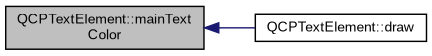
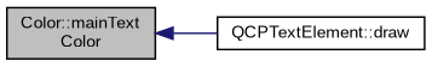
  digraph {
    rankdir=LR
    fontname="Liberation Sans"
    node [color=black fontname="Liberation Sans" fontsize=10 shape=record style=filled]
-   n1 [fillcolor=grey75 fontcolor=black height=0.2 label="QCPTextElement::mainText\lColor" width=0.4]
+   n1 [fillcolor=grey75 fontcolor=black height=0.2 label="Color::mainText\lColor" width=0.4]
    n2 [fillcolor=white height=0.2 label="QCPTextElement::draw" width=0.4]
    n1 -> n2 [color=midnightblue dir=back fontname="Liberation Sans" fontsize=10 labelfontname=Helvetica labelfontsize=10 style=solid]
  }
